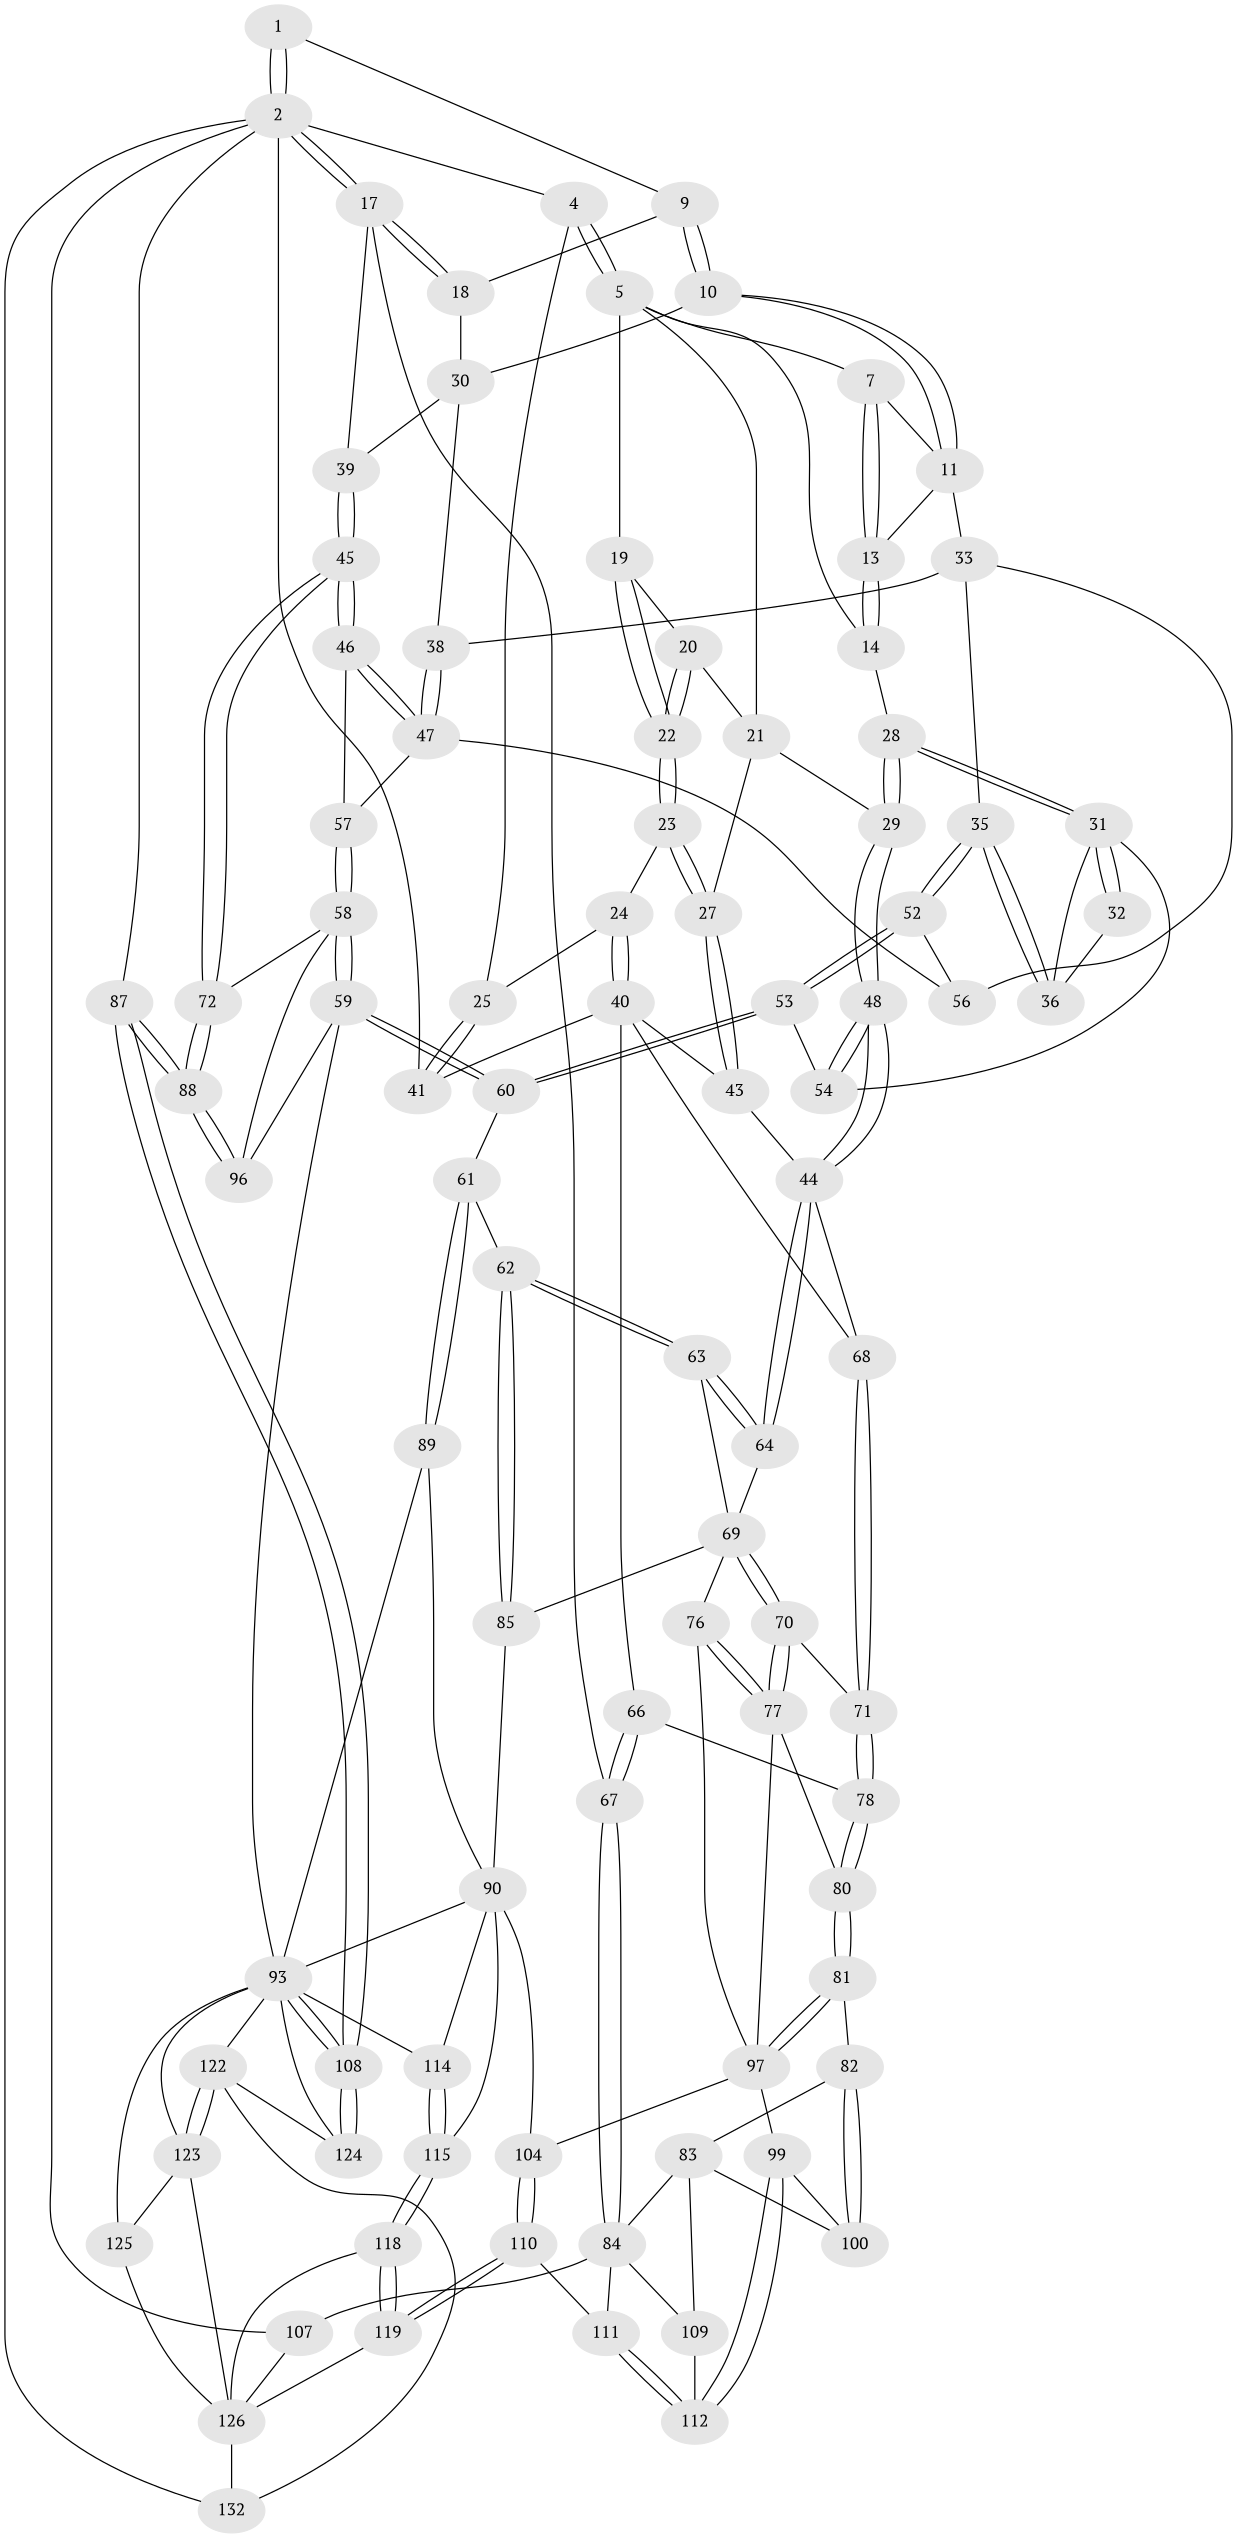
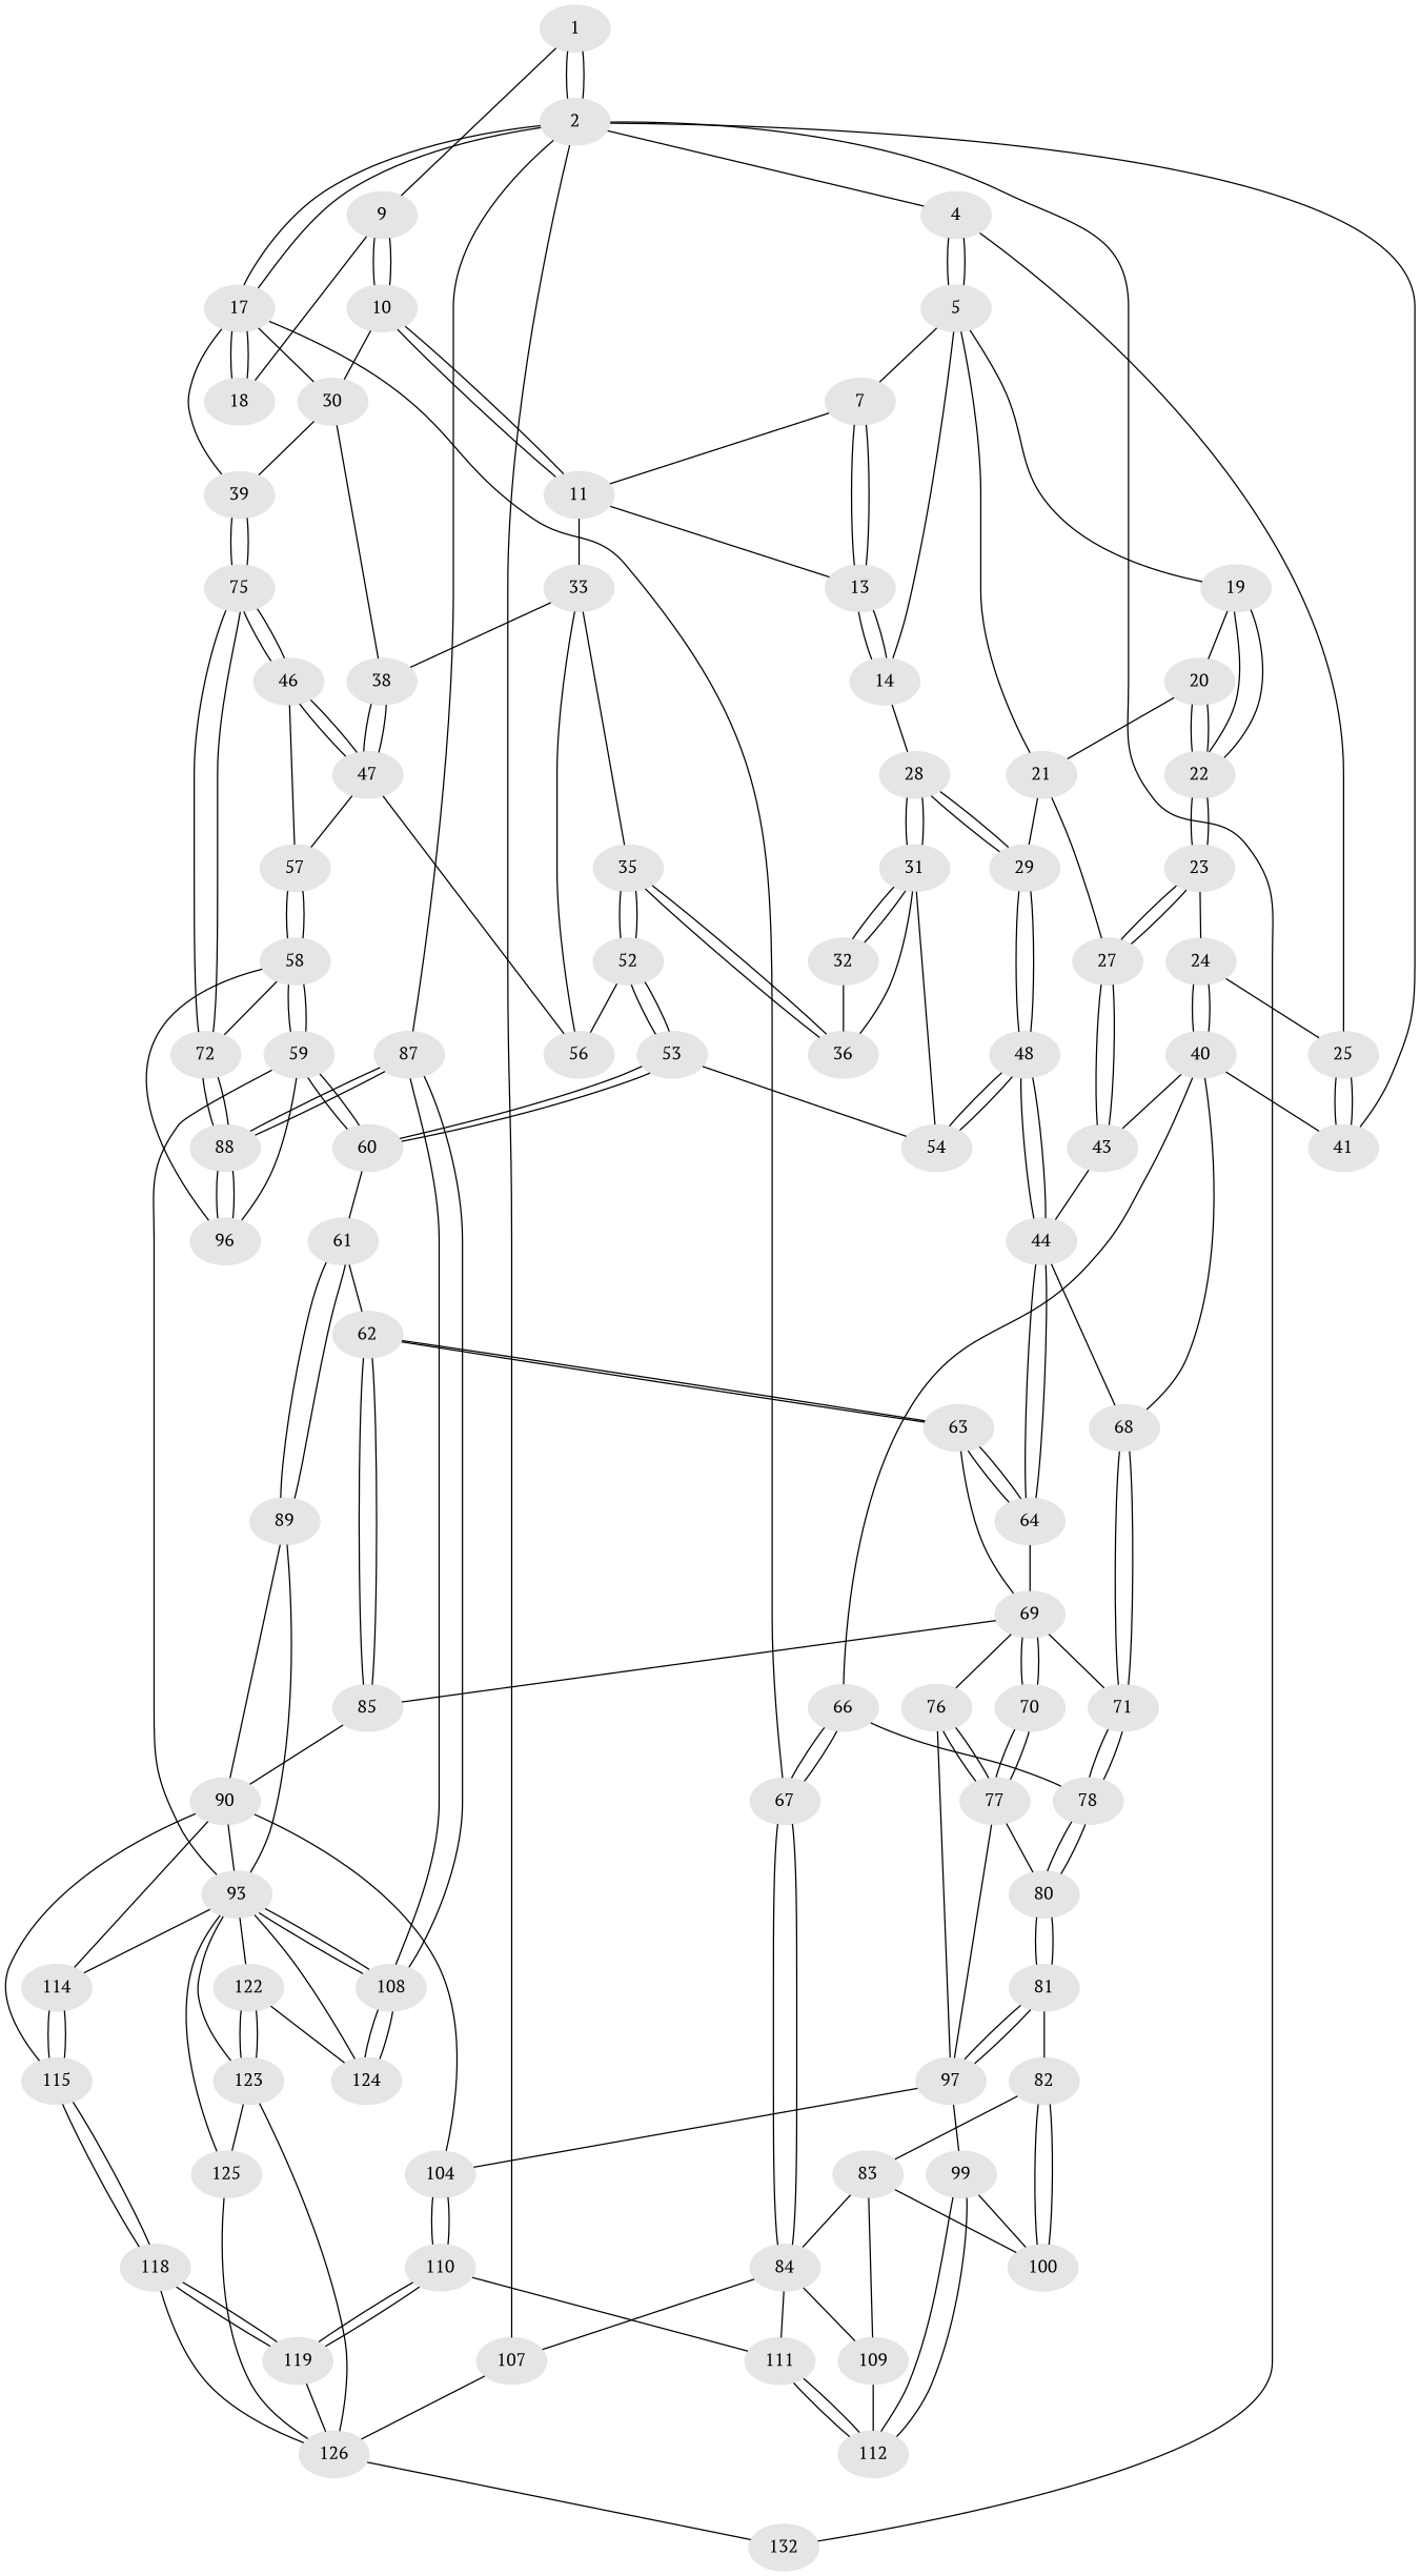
  graph {
    fontname="PT Serif"
    node [color=gray90 fontname="PT Serif" style=filled]
    edge [fontname="PT Serif"]
    2 [super="+3+86"]
    1
    9
    4
    17
    41
    87
    107
    132
    10
    18
    5 [super="+6"]
    25
    67
    39
    84 [super="+105"]
    88
    108
    126 [super="+129"]
    7 [super="+8"]
    14 [super="+15"]
    19
    21 [super="+26"]
    11 [super="+12"]
    13
    28
    20
    22
    27
    29
    33 [super="+34"]
    30 [super="+37"]
    38
    35
    56
    31 [super="+51"]
-   45
+   45 [label=75]
    23
    43
    48
    24
    40 [super="+44"]
    66
    68
    n45 [label=44 super="+50"]
    32
    36
    54
    47 [super="+55"]
    52
    53
    57
    46
    72
    78
    71
    64
    58 [super="+73"]
    69 [super="+74"]
    60
    61
    59 [super="+92"]
    96
    93 [super="+94"]
    114
    122 [super="+128"]
    123 [super="+127"]
    124
    125
    62
    89
    63
    85
    90 [super="+113+91"]
    70
    76
    80
    109
    111
    77 [super="+79"]
    97 [super="+98"]
    104
    99
    81
    82
    83 [super="+101"]
    100
    112
    115
    110
    118
    119
    2 -- 4
    2 -- 17
    2 -- 17
    2 -- 41
    2 -- 87
    2 -- 107 [weight=2]
    2 -- 132
    1 -- 2
    1 -- 2
    1 -- 9
    9 -- 10
    9 -- 10
    9 -- 18
    4 -- 5
    4 -- 5
    4 -- 25
    17 -- 18
    17 -- 18
    17 -- 67
    17 -- 39
    87 -- 88
    87 -- 88
    87 -- 108
    87 -- 108
    107 -- 126
    10 -- 11
    10 -- 11
    10 -- 30
-   18 -- 30
+   17 -- 30
    5 -- 7
    5 -- 14
    5 -- 19
    5 -- 21
    25 -- 41
    25 -- 41
    67 -- 84
    67 -- 84
    39 -- 45
    39 -- 45
    84 -- 107
    84 -- 109
    84 -- 111
    88 -- 96
    88 -- 96
    108 -- 124
    108 -- 124
    126 -- 132
    7 -- 11
    7 -- 13
    7 -- 13
    14 -- 28
    19 -- 20
    19 -- 22
    19 -- 22
    21 -- 27
    21 -- 29
    11 -- 13
    11 -- 33
    13 -- 14
    13 -- 14
    28 -- 29
    28 -- 29
    28 -- 31
    28 -- 31
    20 -- 21
    20 -- 22
    20 -- 22
    22 -- 23
    22 -- 23
    27 -- 43
    27 -- 43
    29 -- 48
    29 -- 48
    33 -- 38
    33 -- 35
    33 -- 56
    30 -- 39
    30 -- 38
    38 -- 47
    38 -- 47
    35 -- 36
    35 -- 36
    35 -- 52
    35 -- 52
    31 -- 32
    31 -- 32
    31 -- 36
    31 -- 54
    45 -- 46
    45 -- 46
    45 -- 72
    45 -- 72
    23 -- 27
    23 -- 27
    23 -- 24
    43 -- n45
    48 -- n45
    48 -- n45
    48 -- 54
    48 -- 54
    24 -- 25
    24 -- 40
    24 -- 40
    40 -- 41
    40 -- 43
    40 -- 66
    40 -- 68
    66 -- 67
    66 -- 67
    66 -- 78
    68 -- 71
    68 -- 71
    n45 -- 68
    n45 -- 64
    n45 -- 64
    32 -- 36
    47 -- 56
    47 -- 57
    52 -- 56
    52 -- 53
    52 -- 53
    53 -- 54
    53 -- 60
    53 -- 60
    57 -- 58
    57 -- 58
    46 -- 47
    46 -- 47
    46 -- 57
    72 -- 88
    72 -- 88
    78 -- 80
    78 -- 80
    71 -- 78
    71 -- 78
    64 -- 69
    58 -- 72
    58 -- 59
    58 -- 59
    58 -- 96
    69 -- 85
    69 -- 70
    69 -- 70
    69 -- 76
    60 -- 61
    61 -- 62
    61 -- 89
    61 -- 89
    59 -- 60
    59 -- 60
    59 -- 96
    59 -- 93
    93 -- 108
    93 -- 108
    93 -- 114
    93 -- 122
    93 -- 123
    93 -- 124
    93 -- 125
    114 -- 115
    114 -- 115
-   122 -- 132
    122 -- 123
    122 -- 123
    122 -- 124
    123 -- 126
    123 -- 125
    125 -- 126
    62 -- 63
    62 -- 63
    62 -- 85
    62 -- 85
    89 -- 93
    89 -- 90
    63 -- 64
    63 -- 64
    63 -- 69
    85 -- 90
    90 -- 93
    90 -- 114
    90 -- 104
    90 -- 115
-   70 -- 71
+   69 -- 71
    70 -- 77
    70 -- 77
    76 -- 77
    76 -- 77
    76 -- 97
    80 -- 81
    80 -- 81
    109 -- 112
    111 -- 112
    111 -- 112
    77 -- 80
    77 -- 97
    97 -- 104
    97 -- 99
    104 -- 110
    104 -- 110
    99 -- 100
    99 -- 112
    99 -- 112
    81 -- 97
    81 -- 97
    81 -- 82
    82 -- 83
    82 -- 100
    82 -- 100
    83 -- 84
    83 -- 109
    83 -- 100
    115 -- 118
    115 -- 118
    110 -- 111
    110 -- 119
    110 -- 119
    118 -- 126
    118 -- 119
    118 -- 119
    119 -- 126
  }
